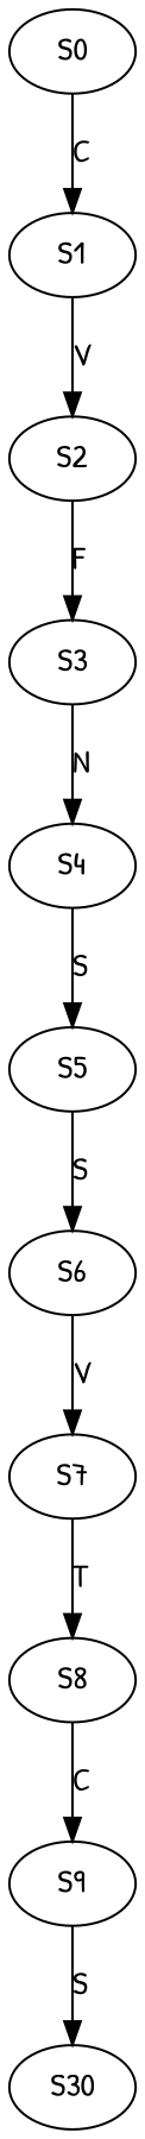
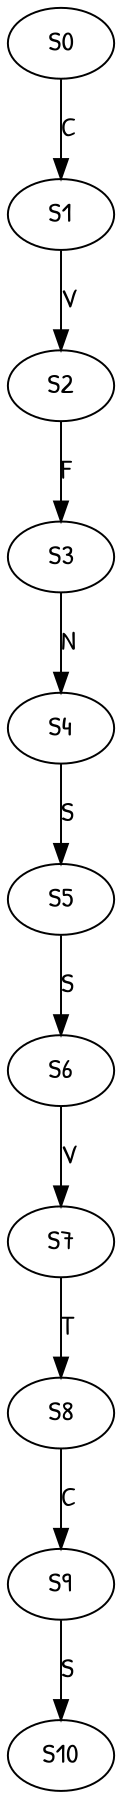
  strict digraph {
    fontname="Patrick Hand"
    node [fontname="Patrick Hand"]
    edge [fontname="Patrick Hand"]
    S0
    S1
    S2
    S3
    S4
    S5
    S6
    S7
    S8
    S9
-   S10 [label=S30]
+   S10
    S0 -> S1 [label=C]
    S1 -> S2 [label=V]
    S2 -> S3 [label=F]
    S3 -> S4 [label=N]
    S4 -> S5 [label=S]
    S5 -> S6 [label=S]
    S6 -> S7 [label=V]
    S7 -> S8 [label=T]
    S8 -> S9 [label=C]
    S9 -> S10 [label=S]
  }
